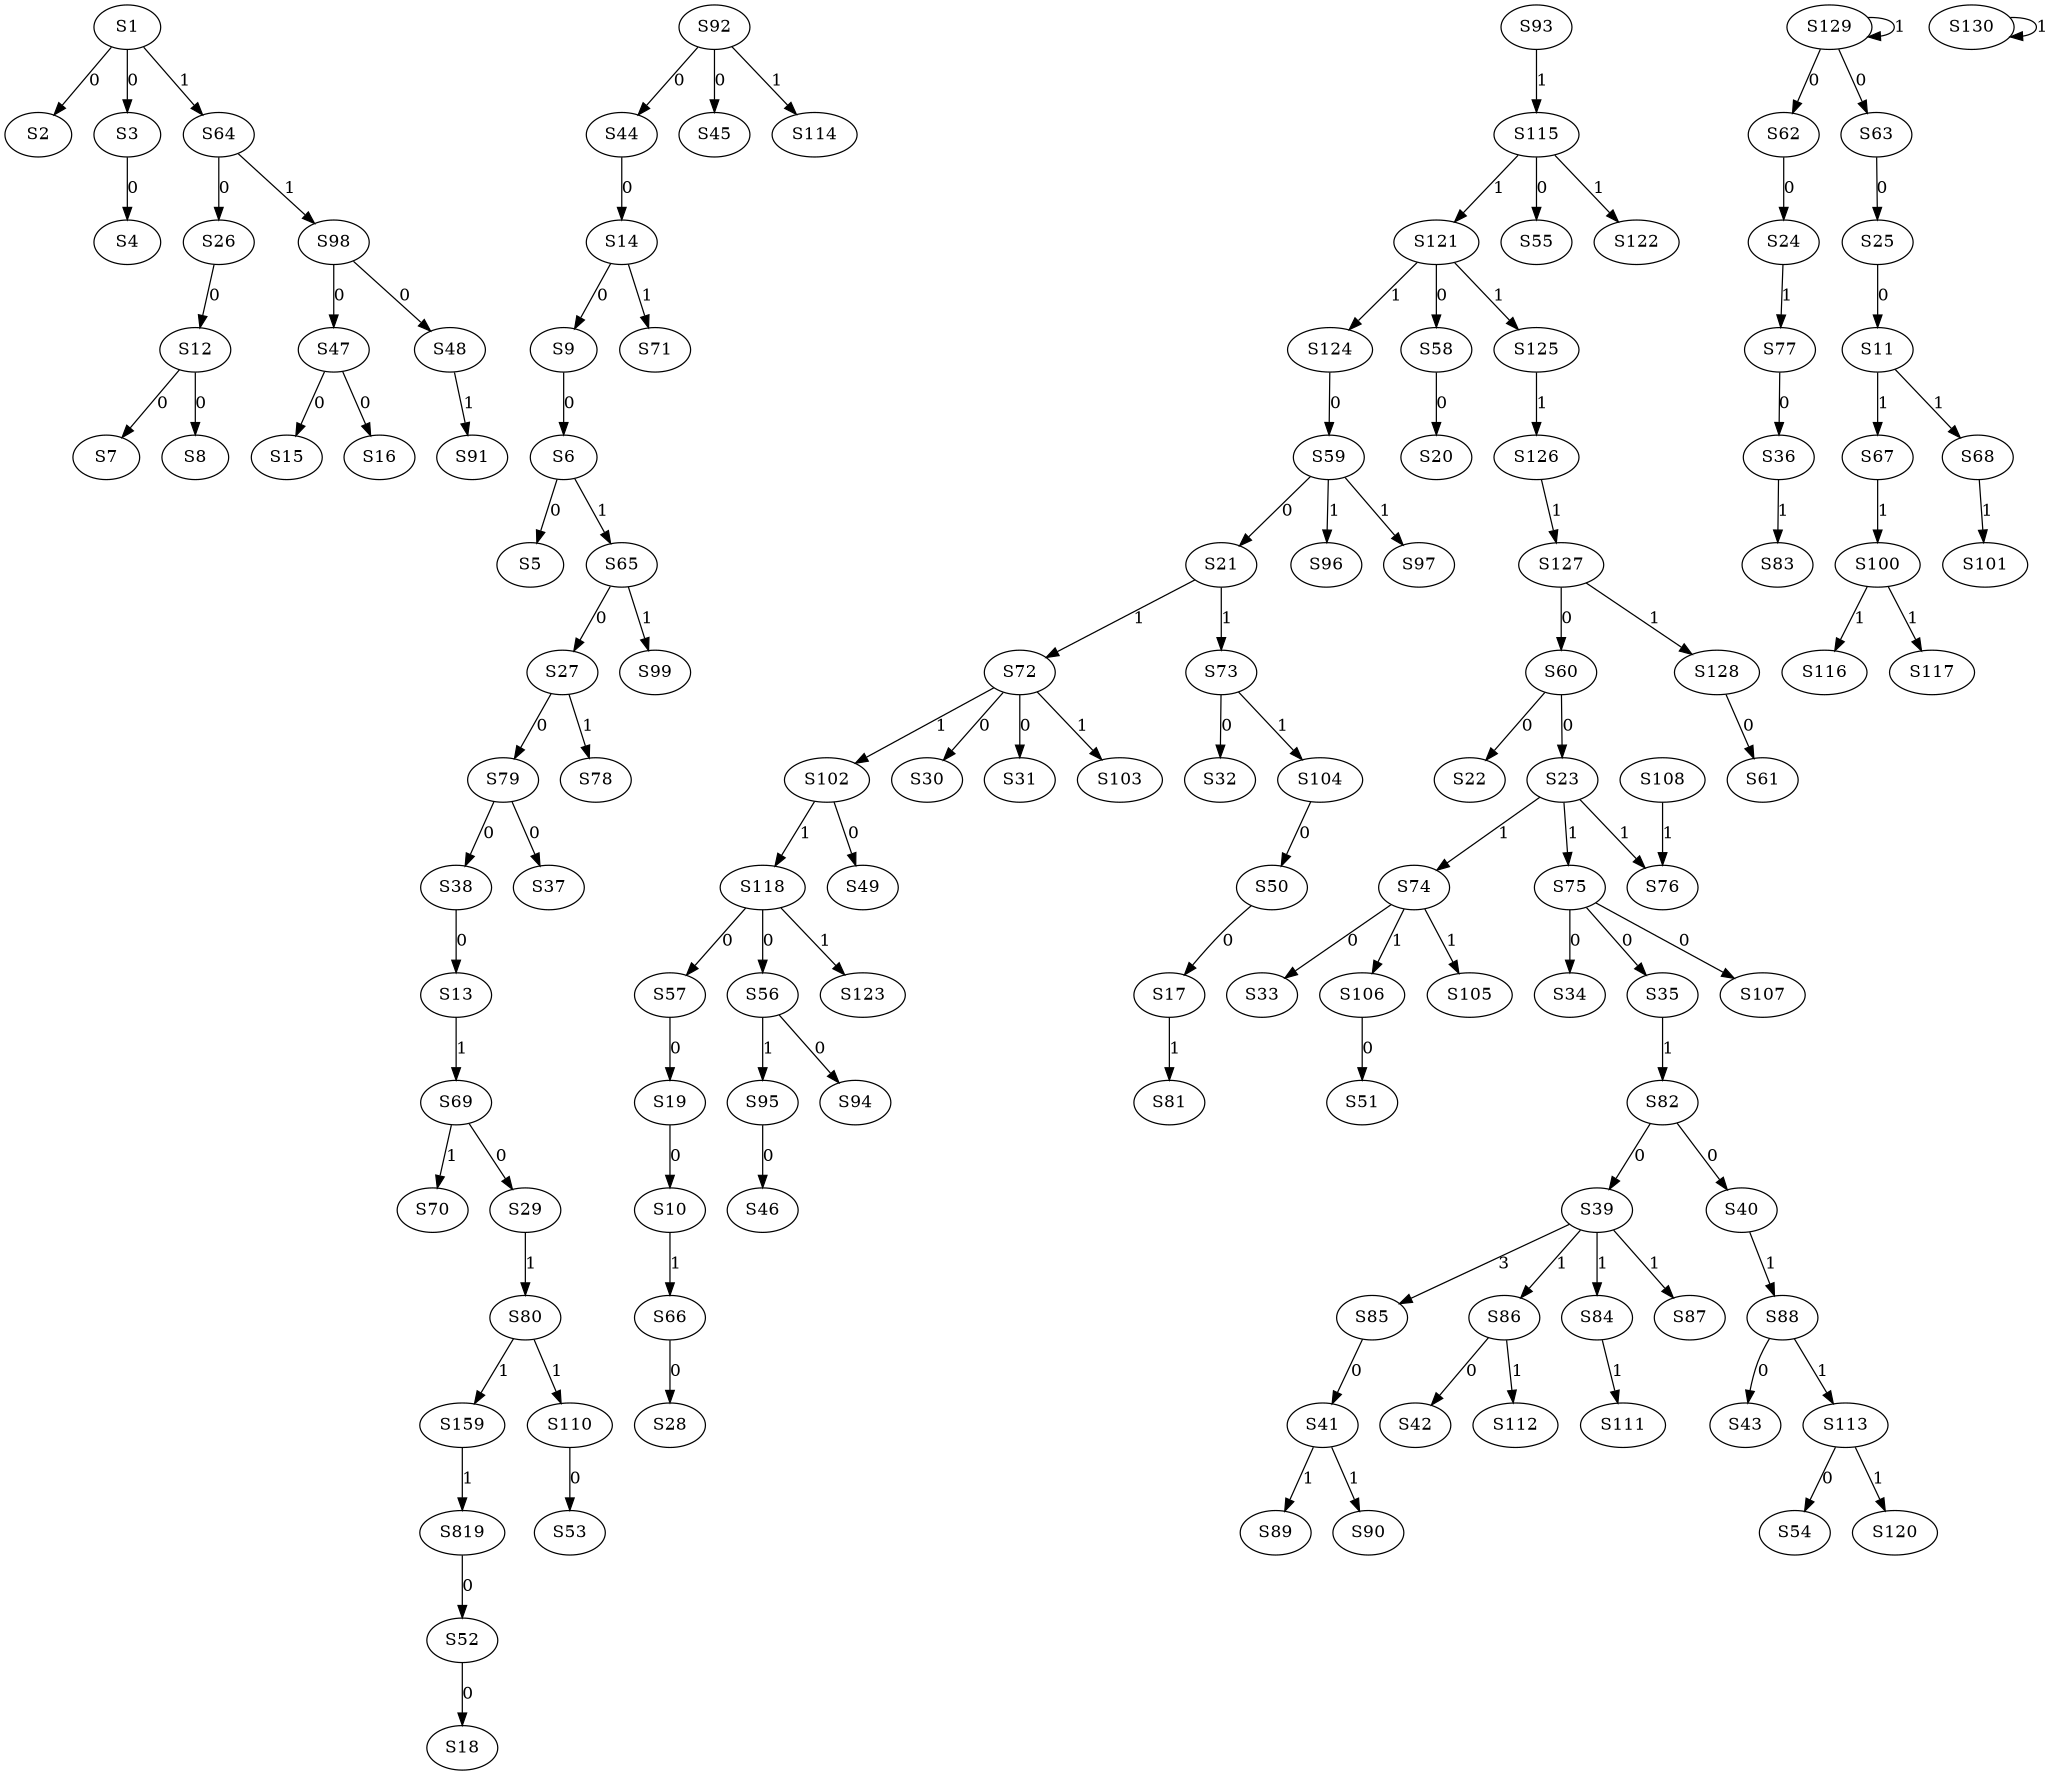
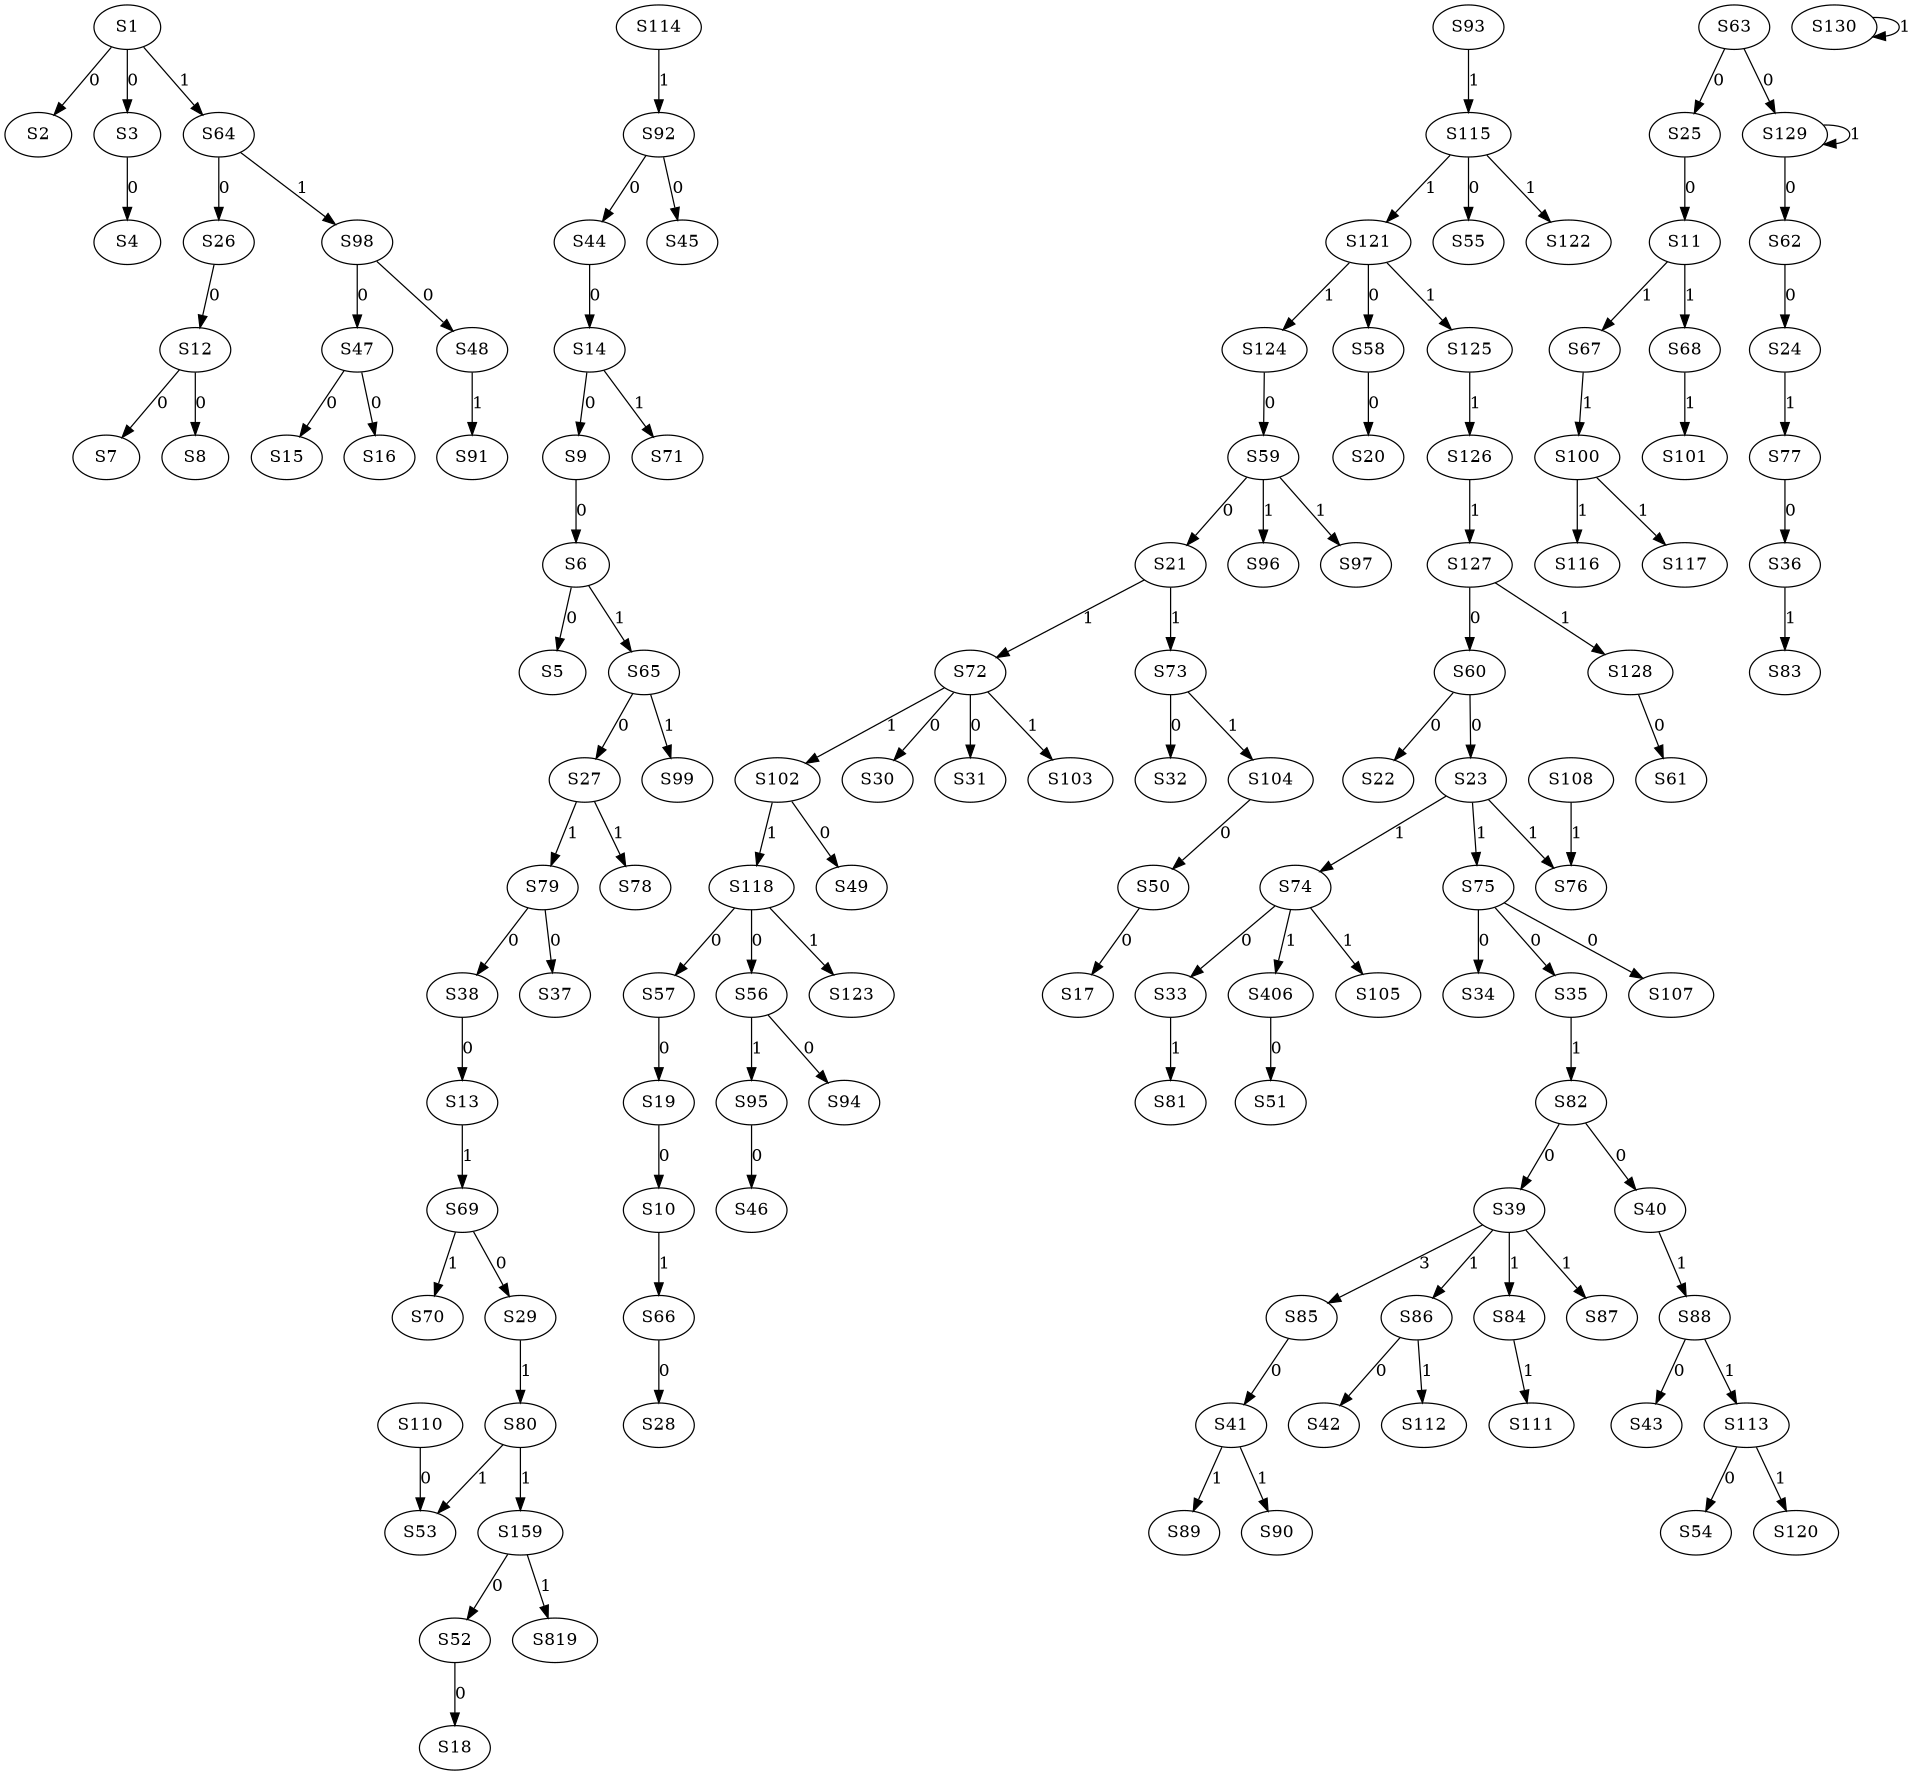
  strict digraph {
    S1
    S2
    S3
    S64
    S4
    S26
    S98
    S6
    S5
    S65
    S27
    S99
    S9
    S12
    S7
    S8
    S14
    S71
    S19
    S10
    S66
    S28
    S25
    S11
    S67
    S68
    S100
    S101
    S38
    S13
    S69
    S70
    S29
    S44
    S47
    S15
    S16
    S50
    S17
    S52
    S18
    S57
    S58
    S20
    S59
    S21
    S96
    S97
    S72
    S73
    S30
    S31
    S102
    S103
    S32
    S104
    S60
    S22
    S23
    S74
    S75
    S76
    S33
-   S106
+   S106 [label=S406]
    S105
    S34
    S35
    S107
    S62
    S24
    S77
    S36
    S63
    S48
    S79
    S78
    S37
    S80
    n79 [label=S159]
    S110
    S49
    S118
    S81
    S51
    S82
    S39
    S40
    S83
    S85
    S86
    S84
    S87
    S88
    S41
    S42
    S112
    S111
    S43
    S113
    S89
    S90
    S54
    S120
    S92
    S45
    S114
    S95
    S46
    S91
    S56
    S123
    n112 [label=S819]
    S53
    S115
    S55
    S121
    S122
    S124
    S125
    S94
    S93
    S126
    S127
    S128
    S61
    S129
    S116
    S117
    S108
    S130
    S1 -> S2 [label=0]
    S1 -> S3 [label=0]
    S1 -> S64 [label=1]
    S3 -> S4 [label=0]
    S64 -> S26 [label=0]
    S64 -> S98 [label=1]
    S26 -> S12 [label=0]
    S98 -> S47 [label=0]
    S98 -> S48 [label=0]
    S6 -> S5 [label=0]
    S6 -> S65 [label=1]
    S65 -> S27 [label=0]
    S65 -> S99 [label=1]
-   S27 -> S79 [label=0]
+   S27 -> S79 [label=1]
    S27 -> S78 [label=1]
    S9 -> S6 [label=0]
    S12 -> S7 [label=0]
    S12 -> S8 [label=0]
    S14 -> S9 [label=0]
    S14 -> S71 [label=1]
    S19 -> S10 [label=0]
    S10 -> S66 [label=1]
    S66 -> S28 [label=0]
    S25 -> S11 [label=0]
    S11 -> S67 [label=1]
    S11 -> S68 [label=1]
    S67 -> S100 [label=1]
    S68 -> S101 [label=1]
    S100 -> S116 [label=1]
    S100 -> S117 [label=1]
    S38 -> S13 [label=0]
    S13 -> S69 [label=1]
    S69 -> S70 [label=1]
    S69 -> S29 [label=0]
    S29 -> S80 [label=1]
    S44 -> S14 [label=0]
    S47 -> S15 [label=0]
    S47 -> S16 [label=0]
    S50 -> S17 [label=0]
    S52 -> S18 [label=0]
    S57 -> S19 [label=0]
    S58 -> S20 [label=0]
    S59 -> S21 [label=0]
    S59 -> S96 [label=1]
    S59 -> S97 [label=1]
    S21 -> S72 [label=1]
    S21 -> S73 [label=1]
    S72 -> S30 [label=0]
    S72 -> S31 [label=0]
    S72 -> S102 [label=1]
    S72 -> S103 [label=1]
    S73 -> S32 [label=0]
    S73 -> S104 [label=1]
    S102 -> S49 [label=0]
    S102 -> S118 [label=1]
    S104 -> S50 [label=0]
    S60 -> S22 [label=0]
    S60 -> S23 [label=0]
    S23 -> S74 [label=1]
    S23 -> S75 [label=1]
    S23 -> S76 [label=1]
    S74 -> S33 [label=0]
    S74 -> S106 [label=1]
    S74 -> S105 [label=1]
    S75 -> S34 [label=0]
    S75 -> S35 [label=0]
    S75 -> S107 [label=0]
-   S17 -> S81 [label=1]
+   S33 -> S81 [label=1]
    S106 -> S51 [label=0]
    S35 -> S82 [label=1]
    S62 -> S24 [label=0]
    S24 -> S77 [label=1]
    S77 -> S36 [label=0]
    S36 -> S83 [label=1]
    S63 -> S25 [label=0]
    S48 -> S91 [label=1]
    S79 -> S38 [label=0]
    S79 -> S37 [label=0]
    S80 -> n79 [label=1]
-   S80 -> S110 [label=1]
-   n112 -> S52 [label=0]
+   S80 -> S53 [label=1]
+   n79 -> S52 [label=0]
    n79 -> n112 [label=1]
    S110 -> S53 [label=0]
    S118 -> S57 [label=0]
    S118 -> S56 [label=0]
    S118 -> S123 [label=1]
    S82 -> S39 [label=0]
    S82 -> S40 [label=0]
    S39 -> S85 [label=3]
    S39 -> S86 [label=1]
    S39 -> S84 [label=1]
    S39 -> S87 [label=1]
    S40 -> S88 [label=1]
    S85 -> S41 [label=0]
    S86 -> S42 [label=0]
    S86 -> S112 [label=1]
    S84 -> S111 [label=1]
    S88 -> S43 [label=0]
    S88 -> S113 [label=1]
    S41 -> S89 [label=1]
    S41 -> S90 [label=1]
    S113 -> S54 [label=0]
    S113 -> S120 [label=1]
    S92 -> S44 [label=0]
    S92 -> S45 [label=0]
-   S92 -> S114 [label=1]
+   S114 -> S92 [label=1]
    S95 -> S46 [label=0]
    S56 -> S95 [label=1]
    S56 -> S94 [label=0]
    S115 -> S55 [label=0]
    S115 -> S121 [label=1]
    S115 -> S122 [label=1]
    S121 -> S58 [label=0]
    S121 -> S124 [label=1]
    S121 -> S125 [label=1]
    S124 -> S59 [label=0]
    S125 -> S126 [label=1]
    S93 -> S115 [label=1]
    S126 -> S127 [label=1]
    S127 -> S60 [label=0]
    S127 -> S128 [label=1]
    S128 -> S61 [label=0]
    S129 -> S62 [label=0]
-   S129 -> S63 [label=0]
+   S63 -> S129 [label=0]
    S129 -> S129 [label=1]
    S108 -> S76 [label=1]
    S130 -> S130 [label=1]
  }
